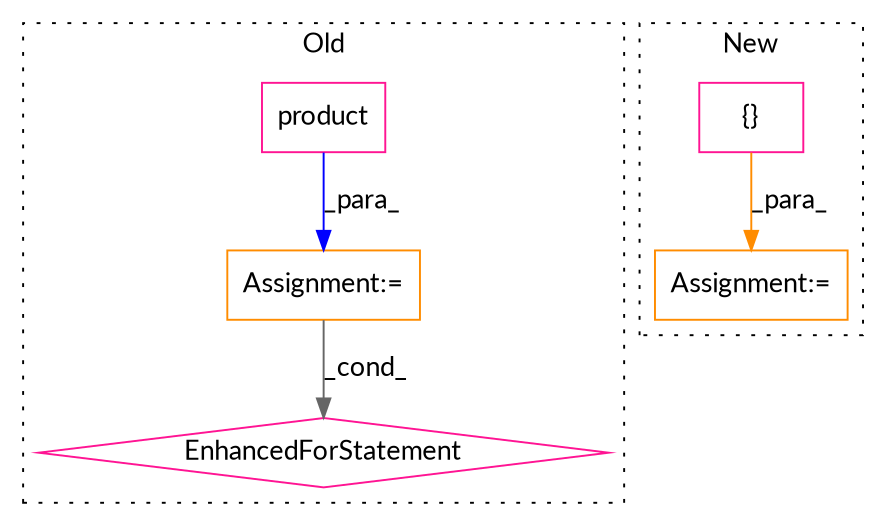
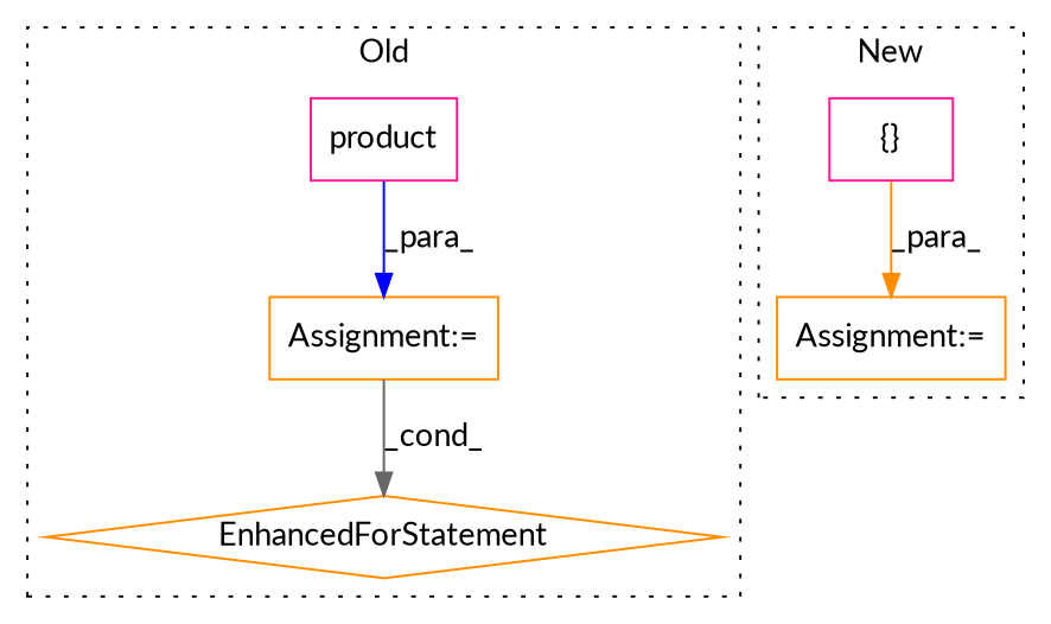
  digraph {
    fontname=Lato
    node [a=7 l="184,2" s="14807,15103" shape=box color=darkorange fontname=Lato]
    edge [fontname=Lato]
    n1 [a=32 l="8,1" label=product s="15019,15102" color=deeppink]
    n2 [label="Assignment:="]
-   n3 [a=70 label=EnhancedForStatement shape=diamond color=deeppink]
+   n3 [a=70 label=EnhancedForStatement shape=diamond]
    n4 [a=4 l="1,1" label="{}" s="19676,19687" color=deeppink]
    n5 [l="326,2" label="Assignment:=" s="19151,19733"]
    subgraph cluster_1 {
      label=Old
      style=dotted
      n1
      n2
      n3
    }
    subgraph cluster_2 {
      label=New
      style=dotted
      n4
      n5
    }
    n1 -> n2 [label=_para_ color=blue]
    n2 -> n3 [label=_cond_ color=gray40]
    n4 -> n5 [label=_para_ color=darkorange]
  }
